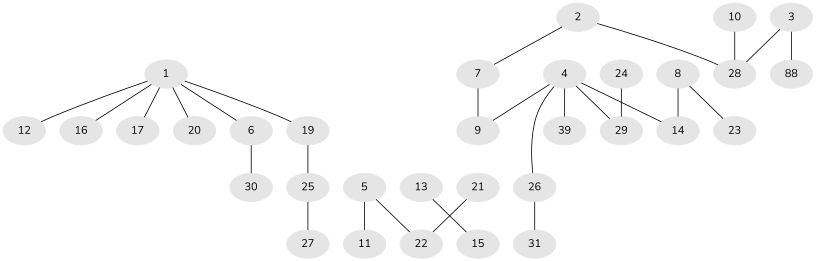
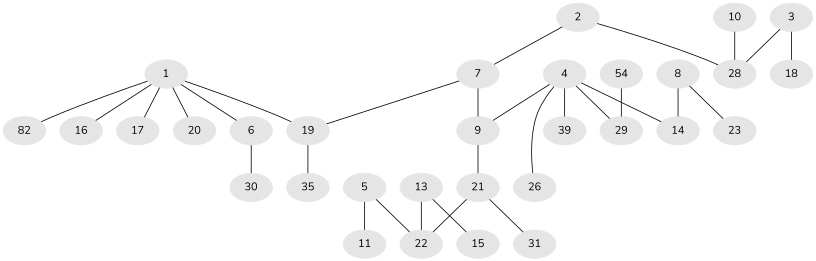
  graph {
    fontname=Nunito
    node [color=gray90 fontname=Nunito style=filled]
    edge [fontname=Nunito weight=1.0]
    1
    6
-   12
+   12 [label=82]
    16
    17
    19
    20
    30
-   25
+   25 [label=35]
    2
    7
    28
    9
    3
-   18 [label=88]
+   18
    4
    14
    26
    29
    n20 [label=39]
    21
    5
    11
    22
    8
    23
    31
    10
    13
    15
-   27
-   24
+   24 [label=54]
    1 -- 6
    1 -- 12
    1 -- 16
    1 -- 17
    1 -- 19
    1 -- 20
    6 -- 30
    19 -- 25
-   25 -- 27
    2 -- 7
    2 -- 28
+   7 -- 19
    7 -- 9
+   9 -- 21
    3 -- 28
    3 -- 18
    4 -- 9
    4 -- 14
    4 -- 26
    4 -- 29
    4 -- n20
    21 -- 22
-   26 -- 31
+   21 -- 31
    5 -- 11
    5 -- 22
    8 -- 14
    8 -- 23
    10 -- 28
+   13 -- 22
    13 -- 15
    24 -- 29
  }
